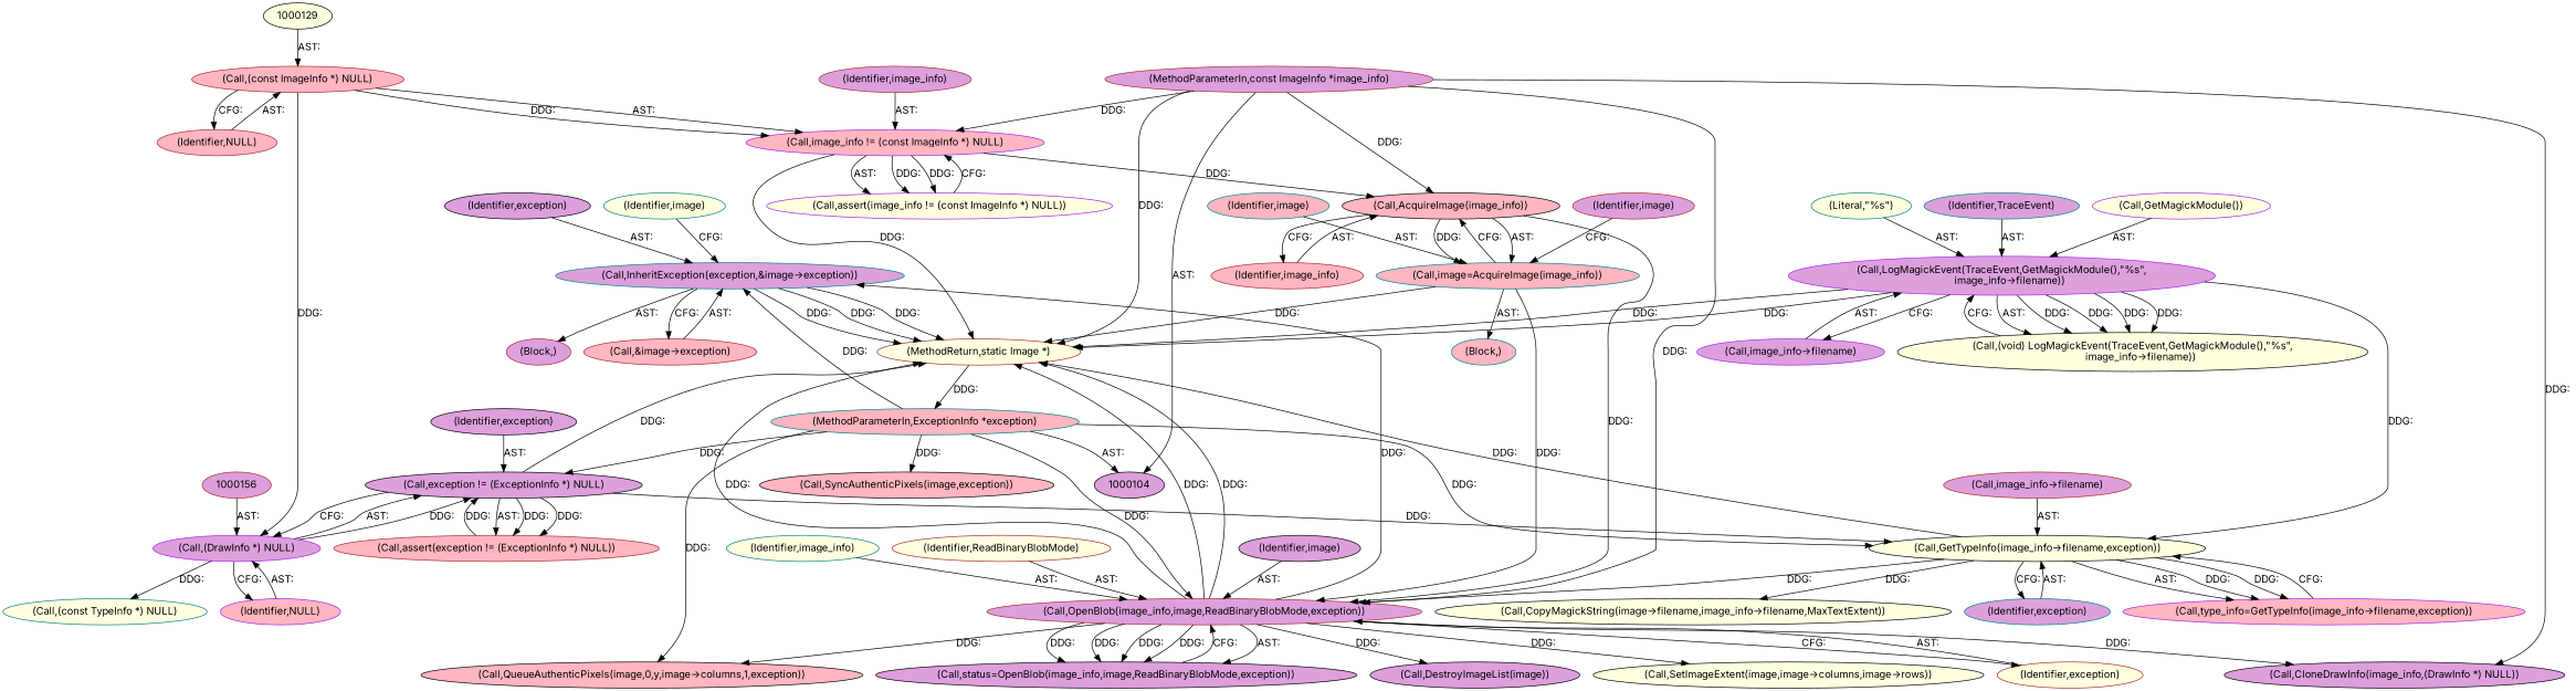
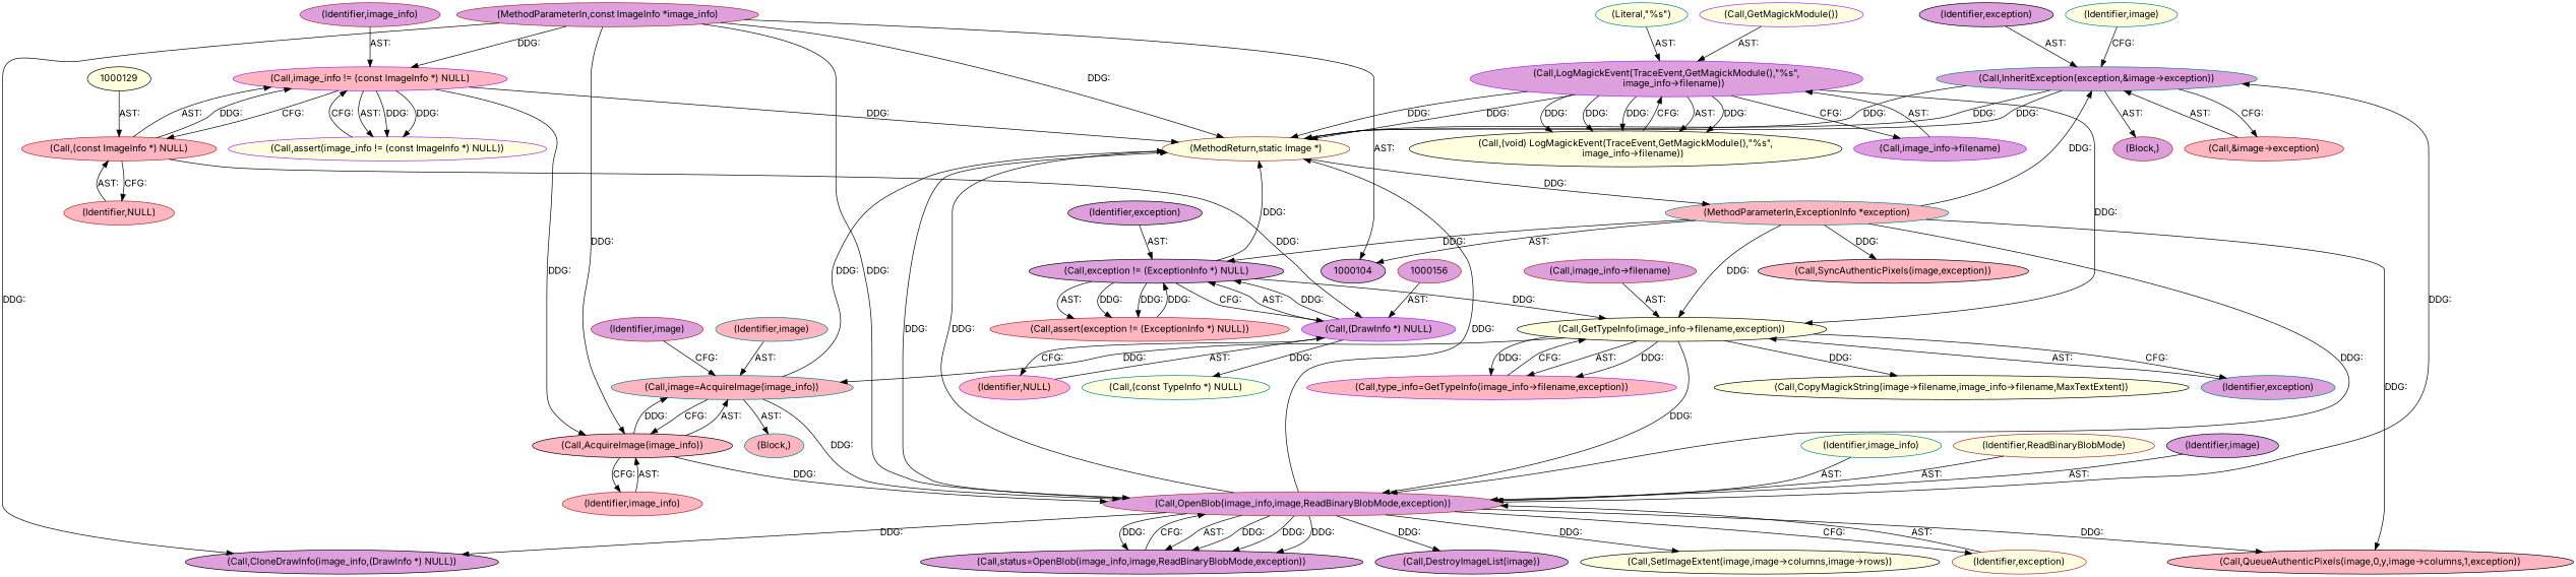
  digraph {
    fontname=Inter
    node [color=black fillcolor=plum fontname=Inter style=filled]
    edge [fontname=Inter]
    n1 [color=teal label="(Call,InheritException(exception,&image->exception))"]
    n2 [color=brown fillcolor=lightyellow label="(MethodReturn,static Image *)"]
    n3 [color=brown label="(Block,)"]
    n4 [color=brown fillcolor=lightpink label="(Call,&image->exception)"]
    n5 [color=teal fillcolor=lightpink label="(MethodParameterIn,ExceptionInfo *exception)"]
    n6 [color=brown label="(Call,OpenBlob(image_info,image,ReadBinaryBlobMode,exception))"]
    n7 [label="(Call,status=OpenBlob(image_info,image,ReadBinaryBlobMode,exception))"]
    n8 [label="(Call,CloneDrawInfo(image_info,(DrawInfo *) NULL))"]
    n9 [label="(Call,DestroyImageList(image))"]
    n10 [fillcolor=lightpink label="(Call,QueueAuthenticPixels(image,0,y,image->columns,1,exception))"]
    n11 [fillcolor=lightyellow label="(Call,SetImageExtent(image,image->columns,image->rows))"]
    n12 [color=brown fillcolor=lightyellow label="(Identifier,exception)"]
    n13 [fillcolor=lightpink label="(Call,AcquireImage(image_info))"]
    n14 [color=teal fillcolor=lightpink label="(Call,image=AcquireImage(image_info))"]
    n15 [color=brown fillcolor=lightpink label="(Identifier,image_info)"]
    n16 [color=teal fillcolor=lightpink label="(Block,)"]
    n17 [color=purple fillcolor=lightpink label="(Call,image_info != (const ImageInfo *) NULL)"]
    n18 [color=brown fillcolor=lightpink label="(Call,(const ImageInfo *) NULL)"]
    n19 [color=purple fillcolor=lightyellow label="(Call,assert(image_info != (const ImageInfo *) NULL))"]
    n20 [color=purple label="(Call,(DrawInfo *) NULL)"]
    n21 [color=brown fillcolor=lightpink label="(Identifier,NULL)"]
    n22 [color=brown label="(MethodParameterIn,const ImageInfo *image_info)"]
    1000104
    n24 [label="(Call,exception != (ExceptionInfo *) NULL)"]
    n25 [color=teal fillcolor=lightyellow label="(Call,(const TypeInfo *) NULL)"]
    n26 [color=purple fillcolor=lightpink label="(Identifier,NULL)"]
    n27 [fillcolor=lightyellow label="(Call,GetTypeInfo(image_info->filename,exception))"]
    n28 [fillcolor=lightyellow label="(Call,CopyMagickString(image->filename,image_info->filename,MaxTextExtent))"]
    n29 [color=teal label="(Identifier,exception)"]
    n30 [color=purple fillcolor=lightpink label="(Call,type_info=GetTypeInfo(image_info->filename,exception))"]
    n31 [color=purple label="(Call,LogMagickEvent(TraceEvent,GetMagickModule(),\"%s\",\n      image_info->filename))"]
    n32 [fillcolor=lightyellow label="(Call,(void) LogMagickEvent(TraceEvent,GetMagickModule(),\"%s\",\n      image_info->filename))"]
    n33 [color=purple label="(Call,image_info->filename)"]
    n34 [color=brown fillcolor=lightpink label="(Call,assert(exception != (ExceptionInfo *) NULL))"]
    n35 [fillcolor=lightpink label="(Call,SyncAuthenticPixels(image,exception))"]
-   n36 [color=teal label="(Identifier,TraceEvent)"]
    n37 [color=teal fillcolor=lightpink label="(Identifier,image)"]
    n38 [color=teal fillcolor=lightyellow label="(Identifier,image_info)"]
    n39 [color=brown label="(Identifier,image)"]
    n40 [label="(Identifier,exception)"]
    n41 [color=purple fillcolor=lightyellow label="(Call,GetMagickModule())"]
    n42 [color=brown label="(Call,image_info->filename)"]
    n43 [color=brown label="(Identifier,image_info)"]
    n44 [color=teal fillcolor=lightyellow label="(Literal,\"%s\")"]
    n45 [color=brown fillcolor=lightyellow label="(Identifier,ReadBinaryBlobMode)"]
    n46 [color=teal fillcolor=lightyellow label="(Identifier,image)"]
    n47 [label="(Identifier,image)"]
    n48 [label="(Identifier,exception)"]
    1000129 [fillcolor=lightyellow]
    1000156 [color=brown]
    n1 -> n2 [label="DDG: "]
    n1 -> n2 [label="DDG: "]
    n1 -> n2 [label="DDG: "]
    n1 -> n3 [label="AST: "]
    n1 -> n4 [label="CFG: "]
    n2 -> n5 [label="DDG: "]
    n4 -> n1 [label="AST: "]
    n5 -> n1 [label="DDG: "]
    n5 -> n6 [label="DDG: "]
    n5 -> n10 [label="DDG: "]
    n5 -> 1000104 [label="AST: "]
    n5 -> n24 [label="DDG: "]
    n5 -> n27 [label="DDG: "]
    n5 -> n35 [label="DDG: "]
    n6 -> n1 [label="DDG: "]
    n6 -> n2 [label="DDG: "]
    n6 -> n2 [label="DDG: "]
    n6 -> n2 [label="DDG: "]
    n6 -> n7 [label="AST: "]
    n6 -> n7 [label="DDG: "]
    n6 -> n7 [label="DDG: "]
    n6 -> n7 [label="DDG: "]
    n6 -> n7 [label="DDG: "]
    n6 -> n8 [label="DDG: "]
    n6 -> n9 [label="DDG: "]
    n6 -> n10 [label="DDG: "]
    n6 -> n11 [label="DDG: "]
    n6 -> n12 [label="CFG: "]
    n7 -> n6 [label="CFG: "]
    n12 -> n6 [label="AST: "]
    n13 -> n6 [label="DDG: "]
    n13 -> n14 [label="AST: "]
    n13 -> n14 [label="DDG: "]
    n13 -> n15 [label="CFG: "]
    n14 -> n2 [label="DDG: "]
    n14 -> n6 [label="DDG: "]
    n14 -> n13 [label="CFG: "]
    n14 -> n16 [label="AST: "]
    n15 -> n13 [label="AST: "]
    n17 -> n2 [label="DDG: "]
    n17 -> n13 [label="DDG: "]
+   n17 -> n18 [label="CFG: "]
    n17 -> n19 [label="AST: "]
    n17 -> n19 [label="DDG: "]
    n17 -> n19 [label="DDG: "]
    n18 -> n17 [label="AST: "]
    n18 -> n17 [label="DDG: "]
    n18 -> n20 [label="DDG: "]
    n18 -> n21 [label="CFG: "]
    n19 -> n17 [label="CFG: "]
    n20 -> n24 [label="AST: "]
    n20 -> n24 [label="DDG: "]
    n20 -> n25 [label="DDG: "]
    n20 -> n26 [label="CFG: "]
    n21 -> n18 [label="AST: "]
    n22 -> n2 [label="DDG: "]
    n22 -> n6 [label="DDG: "]
    n22 -> n8 [label="DDG: "]
    n22 -> n13 [label="DDG: "]
    n22 -> n17 [label="DDG: "]
    n22 -> 1000104 [label="AST: "]
    n24 -> n2 [label="DDG: "]
    n24 -> n20 [label="CFG: "]
    n24 -> n27 [label="DDG: "]
    n24 -> n34 [label="AST: "]
    n24 -> n34 [label="DDG: "]
    n24 -> n34 [label="DDG: "]
    n26 -> n20 [label="AST: "]
-   n27 -> n2 [label="DDG: "]
+   n27 -> n14 [label="DDG: "]
    n27 -> n6 [label="DDG: "]
    n27 -> n28 [label="DDG: "]
    n27 -> n29 [label="CFG: "]
    n27 -> n30 [label="AST: "]
    n27 -> n30 [label="DDG: "]
    n27 -> n30 [label="DDG: "]
    n29 -> n27 [label="AST: "]
    n30 -> n27 [label="CFG: "]
    n31 -> n2 [label="DDG: "]
    n31 -> n2 [label="DDG: "]
    n31 -> n27 [label="DDG: "]
    n31 -> n32 [label="AST: "]
    n31 -> n32 [label="DDG: "]
    n31 -> n32 [label="DDG: "]
    n31 -> n32 [label="DDG: "]
    n31 -> n32 [label="DDG: "]
    n31 -> n33 [label="CFG: "]
    n32 -> n31 [label="CFG: "]
    n33 -> n31 [label="AST: "]
    n34 -> n24 [label="DDG: "]
-   n36 -> n31 [label="AST: "]
    n37 -> n14 [label="AST: "]
    n38 -> n6 [label="AST: "]
    n39 -> n14 [label="CFG: "]
    n40 -> n1 [label="AST: "]
    n41 -> n31 [label="AST: "]
    n42 -> n27 [label="AST: "]
    n43 -> n17 [label="AST: "]
    n44 -> n31 [label="AST: "]
    n45 -> n6 [label="AST: "]
    n46 -> n1 [label="CFG: "]
    n47 -> n6 [label="AST: "]
    n48 -> n24 [label="AST: "]
    1000129 -> n18 [label="AST: "]
    1000156 -> n20 [label="AST: "]
  }
